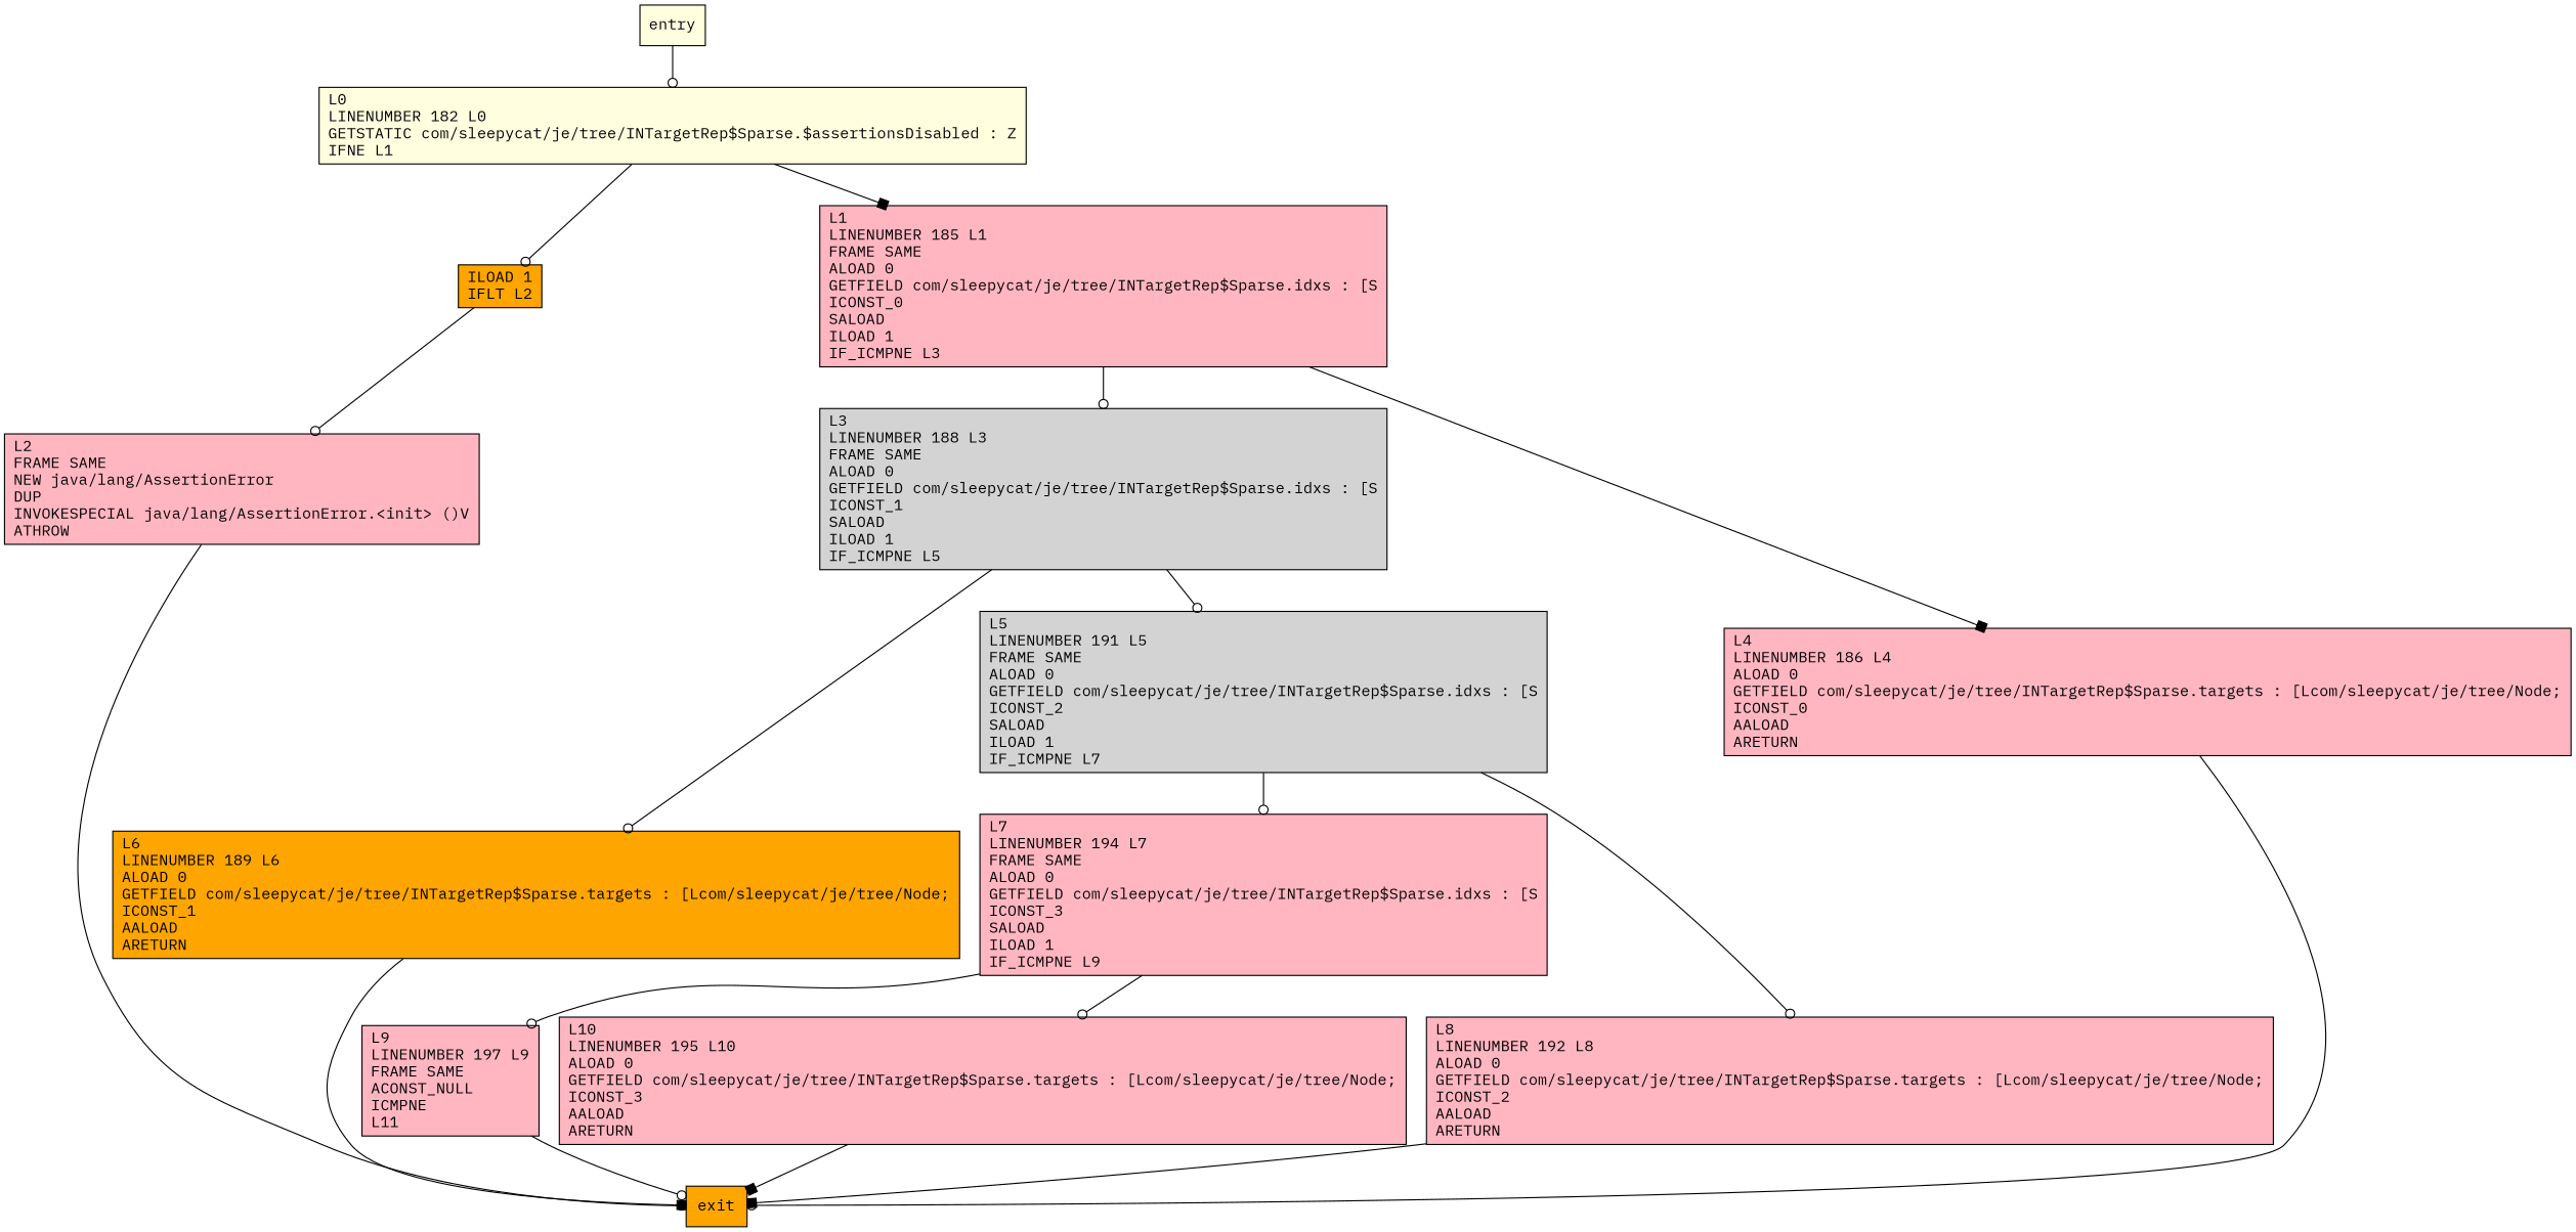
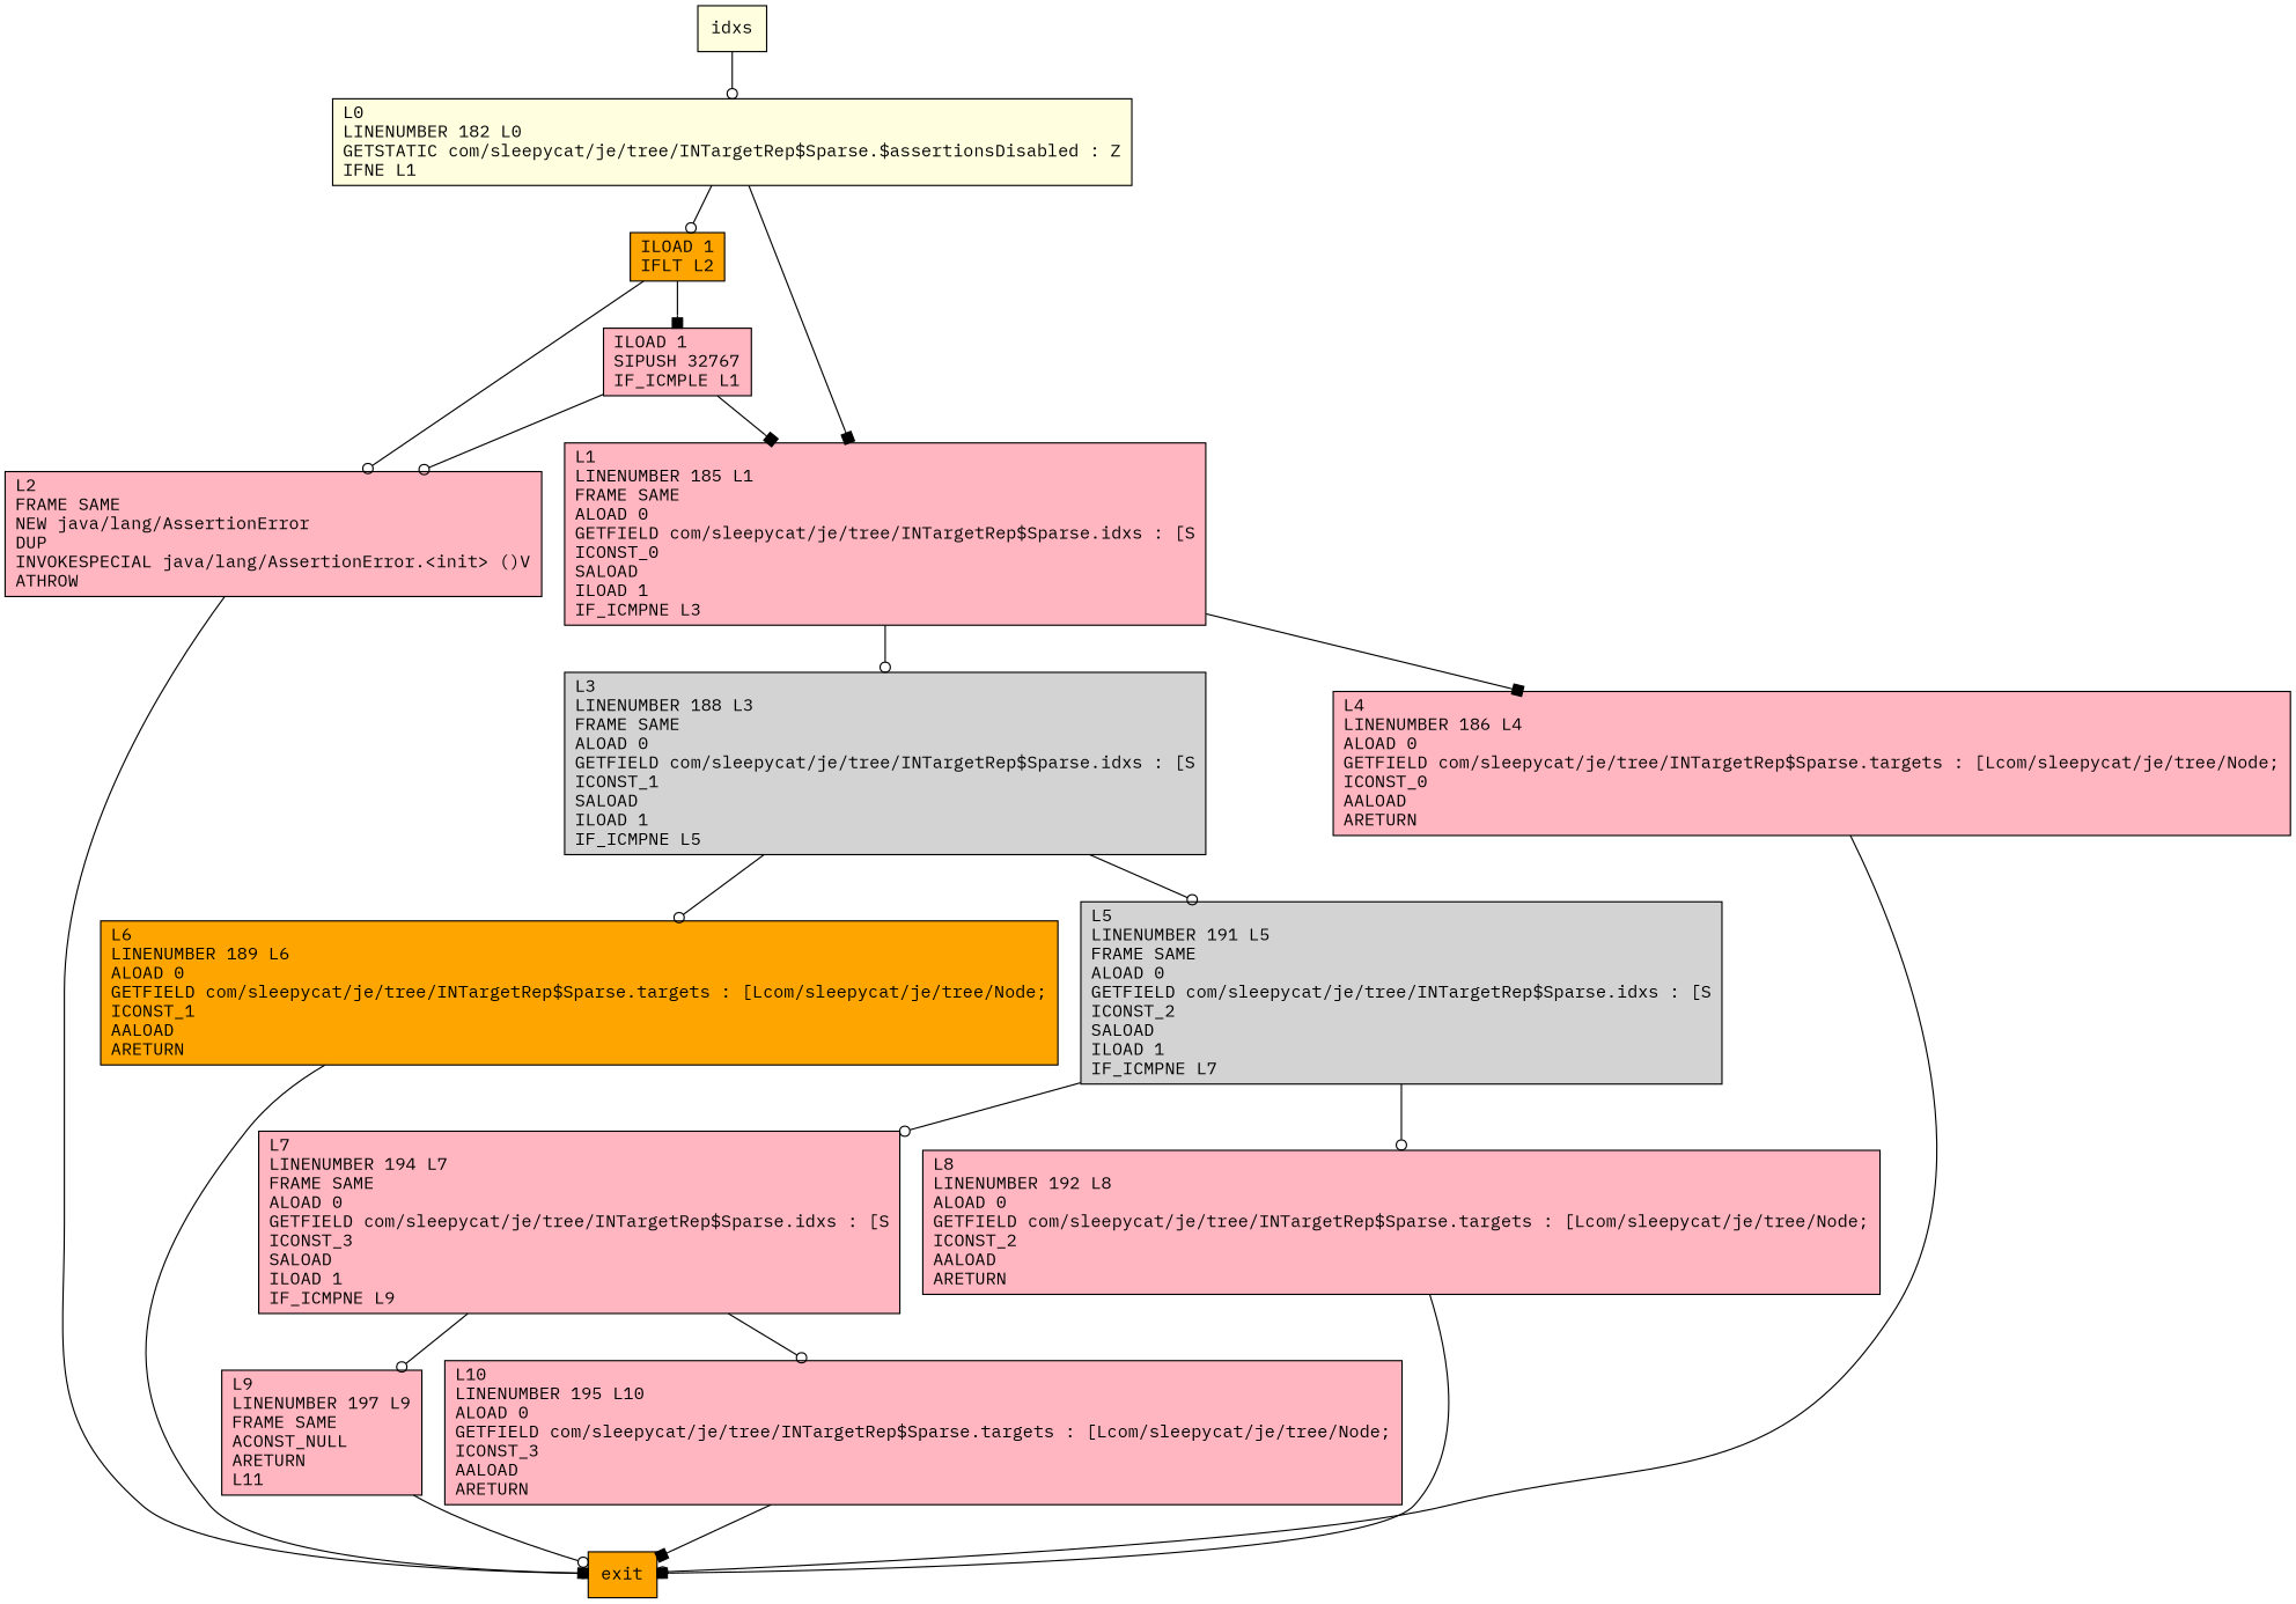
  digraph {
    fontname="IBM Plex Mono"
    node [fillcolor=lightpink fontname="IBM Plex Mono" shape=record style=filled]
    edge [arrowhead=odot fontname="IBM Plex Mono"]
    n1 [label="L7\lLINENUMBER 194 L7\lFRAME SAME\lALOAD 0\lGETFIELD com/sleepycat/je/tree/INTargetRep$Sparse.idxs : [S\lICONST_3\lSALOAD\lILOAD 1\lIF_ICMPNE L9\l"]
-   n2 [label="L9\lLINENUMBER 197 L9\lFRAME SAME\lACONST_NULL\lICMPNE\lL11\l"]
+   n2 [label="L9\lLINENUMBER 197 L9\lFRAME SAME\lACONST_NULL\lARETURN\lL11\l"]
    n3 [label="L10\lLINENUMBER 195 L10\lALOAD 0\lGETFIELD com/sleepycat/je/tree/INTargetRep$Sparse.targets : [Lcom/sleepycat/je/tree/Node;\lICONST_3\lAALOAD\lARETURN\l"]
    exit [fillcolor=orange]
    n5 [fillcolor=orange label="L6\lLINENUMBER 189 L6\lALOAD 0\lGETFIELD com/sleepycat/je/tree/INTargetRep$Sparse.targets : [Lcom/sleepycat/je/tree/Node;\lICONST_1\lAALOAD\lARETURN\l"]
    n6 [fillcolor=lightgrey label="L3\lLINENUMBER 188 L3\lFRAME SAME\lALOAD 0\lGETFIELD com/sleepycat/je/tree/INTargetRep$Sparse.idxs : [S\lICONST_1\lSALOAD\lILOAD 1\lIF_ICMPNE L5\l"]
    n7 [fillcolor=lightgrey label="L5\lLINENUMBER 191 L5\lFRAME SAME\lALOAD 0\lGETFIELD com/sleepycat/je/tree/INTargetRep$Sparse.idxs : [S\lICONST_2\lSALOAD\lILOAD 1\lIF_ICMPNE L7\l"]
    n8 [label="L8\lLINENUMBER 192 L8\lALOAD 0\lGETFIELD com/sleepycat/je/tree/INTargetRep$Sparse.targets : [Lcom/sleepycat/je/tree/Node;\lICONST_2\lAALOAD\lARETURN\l"]
    n9 [label="L4\lLINENUMBER 186 L4\lALOAD 0\lGETFIELD com/sleepycat/je/tree/INTargetRep$Sparse.targets : [Lcom/sleepycat/je/tree/Node;\lICONST_0\lAALOAD\lARETURN\l"]
    n10 [fillcolor=lightyellow label="L0\lLINENUMBER 182 L0\lGETSTATIC com/sleepycat/je/tree/INTargetRep$Sparse.$assertionsDisabled : Z\lIFNE L1\l"]
    n11 [fillcolor=orange label="ILOAD 1\lIFLT L2\l"]
    n12 [label="L1\lLINENUMBER 185 L1\lFRAME SAME\lALOAD 0\lGETFIELD com/sleepycat/je/tree/INTargetRep$Sparse.idxs : [S\lICONST_0\lSALOAD\lILOAD 1\lIF_ICMPNE L3\l"]
    n13 [label="L2\lFRAME SAME\lNEW java/lang/AssertionError\lDUP\lINVOKESPECIAL java/lang/AssertionError.\<init\> ()V\lATHROW\l"]
-   entry [fillcolor=lightyellow]
+   n14 [label="ILOAD 1\lSIPUSH 32767\lIF_ICMPLE L1\l"]
+   entry [fillcolor=lightyellow label=idxs]
    n1 -> n2
    n1 -> n3
    n2 -> exit
    n3 -> exit [arrowhead=box]
    n5 -> exit [arrowhead=box]
    n6 -> n5
    n6 -> n7
    n7 -> n1
    n7 -> n8
    n8 -> exit [arrowhead=box]
    n9 -> exit
    n10 -> n11
    n10 -> n12 [arrowhead=box]
    n11 -> n13
+   n11 -> n14 [arrowhead=box]
    n12 -> n6
    n12 -> n9 [arrowhead=box]
    n13 -> exit
+   n14 -> n12 [arrowhead=box]
+   n14 -> n13
    entry -> n10
  }
